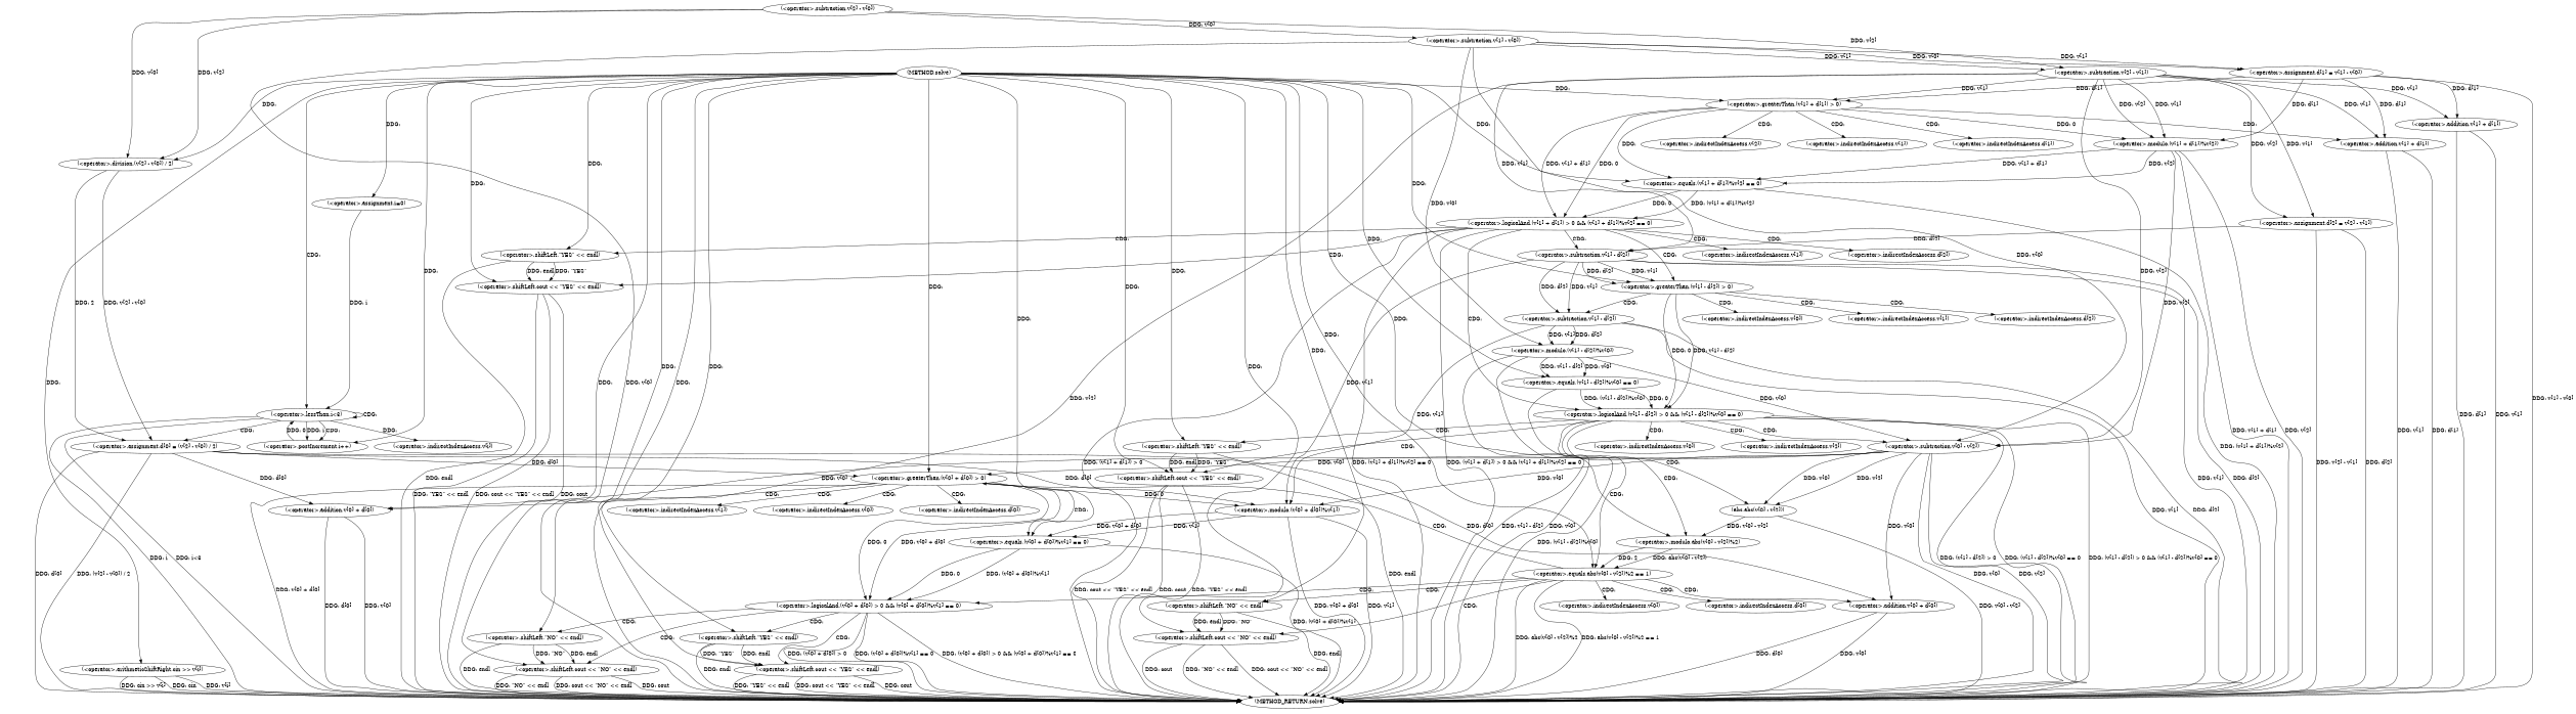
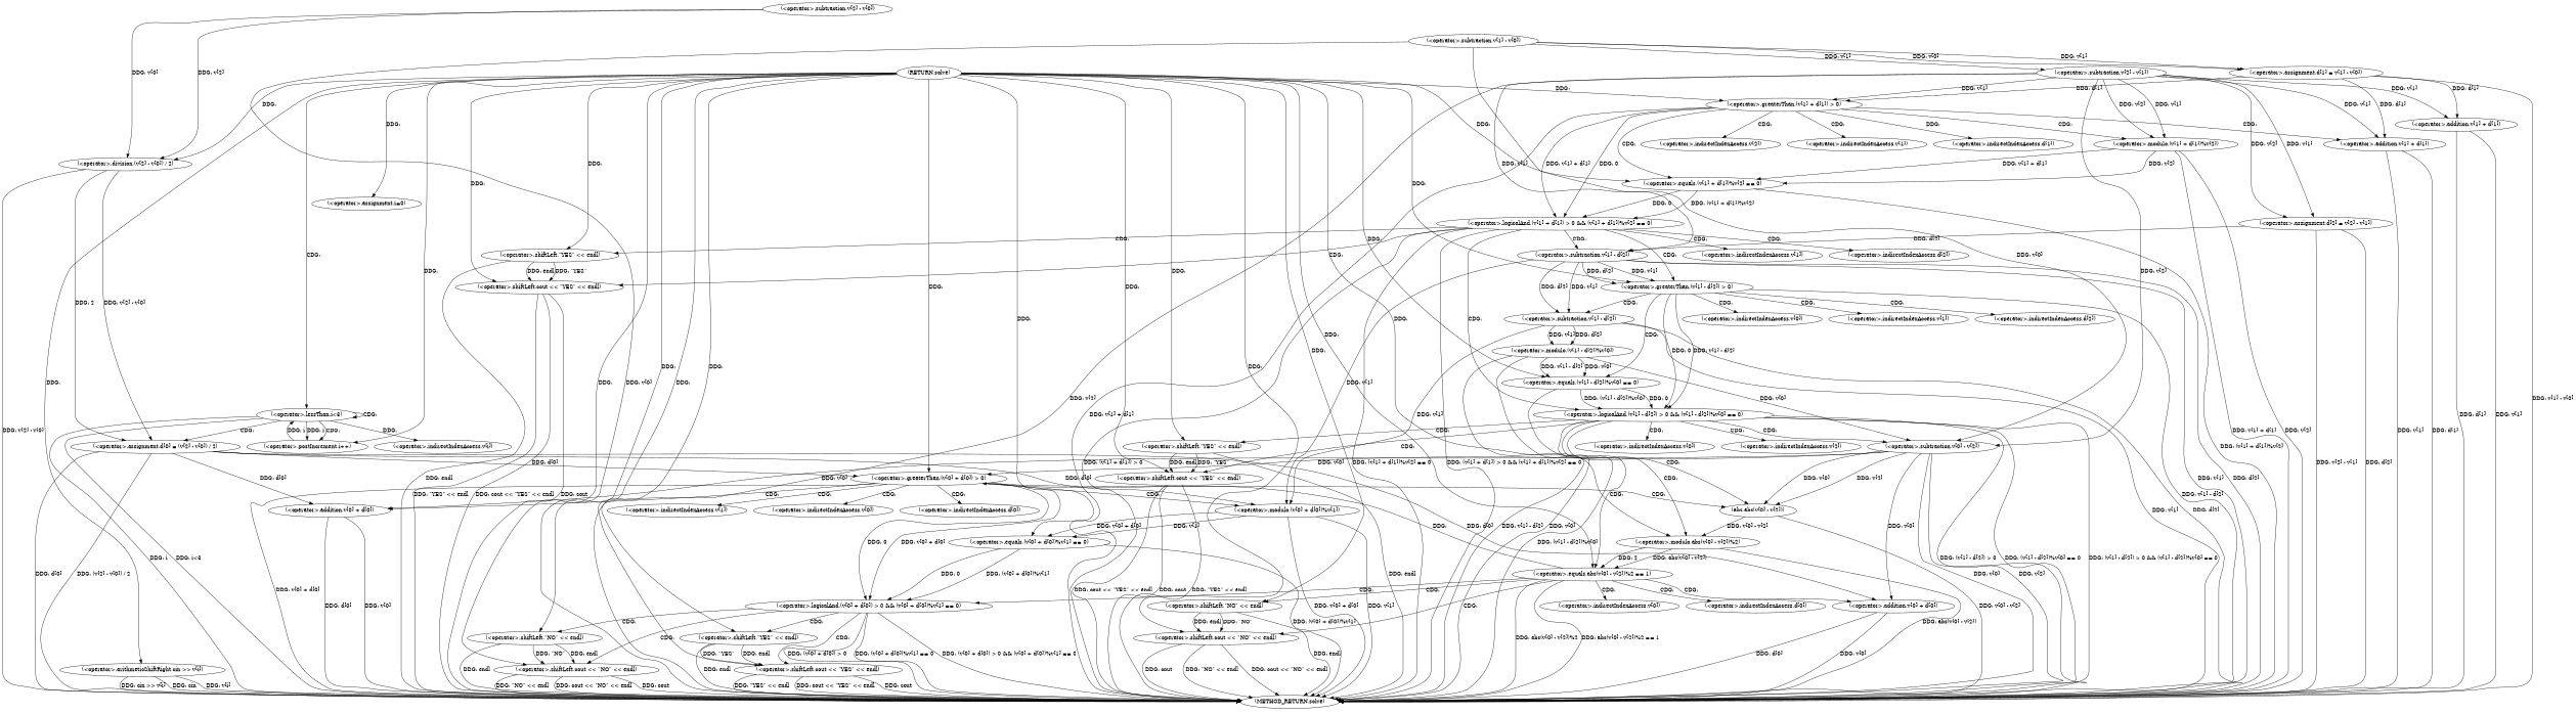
  digraph {
-   n1 [label="(METHOD,solve)"]
+   n1 [label="(RETURN,solve)"]
    n2 [label="(<operator>.assignment,i=0)"]
    n3 [label="(<operator>.lessThan,i<3)"]
    n4 [label="(<operator>.postIncrement,i++)"]
    n5 [label="(<operator>.arithmeticShiftRight,cin >> v[i])"]
    n6 [label="(<operator>.shiftLeft,cout << \"YES\" << endl)"]
    n7 [label="(<operator>.division,(v[2] - v[0]) / 2)"]
    n8 [label="(<operator>.greaterThan,(v[1] + d[1]) > 0)"]
    n9 [label="(<operator>.equals,(v[1] + d[1])%v[2] == 0)"]
    n10 [label="(<operator>.shiftLeft,\"YES\" << endl)"]
    n11 [label="(<operator>.shiftLeft,cout << \"YES\" << endl)"]
    n12 [label="(<operator>.greaterThan,(v[1] - d[2]) > 0)"]
    n13 [label="(<operator>.equals,(v[1] - d[2])%v[0] == 0)"]
    n14 [label="(<operator>.shiftLeft,\"YES\" << endl)"]
    n15 [label="(<operator>.equals,abs(v[0] - v[2])%2 == 1)"]
    n16 [label="(<operator>.shiftLeft,cout << \"NO\" << endl)"]
    n17 [label="(<operator>.modulo,abs(v[0] - v[2])%2)"]
    n18 [label="(<operator>.shiftLeft,\"NO\" << endl)"]
    n19 [label="(<operator>.shiftLeft,cout << \"YES\" << endl)"]
    n20 [label="(<operator>.shiftLeft,cout << \"NO\" << endl)"]
    n21 [label="(<operator>.greaterThan,(v[0] + d[0]) > 0)"]
    n22 [label="(<operator>.equals,(v[0] + d[0])%v[1] == 0)"]
    n23 [label="(<operator>.shiftLeft,\"YES\" << endl)"]
    n24 [label="(<operator>.shiftLeft,\"NO\" << endl)"]
    n25 [label="(METHOD_RETURN,solve)"]
    n26 [label="(<operator>.assignment,d[0] = (v[2] - v[0]) / 2)"]
    n27 [label="(<operator>.indirectIndexAccess,v[i])"]
    n28 [label="(<operator>.modulo,(v[1] + d[1])%v[2])"]
    n29 [label="(<operator>.addition,v[1] + d[1])"]
    n30 [label="(<operator>.logicalAnd,(v[1] + d[1]) > 0 && (v[1] + d[1])%v[2] == 0)"]
    n31 [label="(<operator>.indirectIndexAccess,v[2])"]
    n32 [label="(<operator>.indirectIndexAccess,v[1])"]
    n33 [label="(<operator>.indirectIndexAccess,d[1])"]
    n34 [label="(<operator>.logicalAnd,(v[1] - d[2]) > 0 && (v[1] - d[2])%v[0] == 0)"]
    n35 [label="(<operator>.subtraction,v[1] - d[2])"]
    n36 [label="(<operator>.indirectIndexAccess,v[0])"]
    n37 [label="(<operator>.indirectIndexAccess,v[1])"]
    n38 [label="(<operator>.indirectIndexAccess,d[2])"]
    n39 [label="(<operator>.addition,v[0] + d[0])"]
    n40 [label="(<operator>.logicalAnd,(v[0] + d[0]) > 0 && (v[0] + d[0])%v[1] == 0)"]
    n41 [label="(<operator>.indirectIndexAccess,v[0])"]
    n42 [label="(<operator>.indirectIndexAccess,d[0])"]
    n43 [label="(<operator>.modulo,(v[0] + d[0])%v[1])"]
    n44 [label="(<operator>.addition,v[0] + d[0])"]
    n45 [label="(<operator>.indirectIndexAccess,v[1])"]
    n46 [label="(<operator>.indirectIndexAccess,v[0])"]
    n47 [label="(<operator>.indirectIndexAccess,d[0])"]
    n48 [label="(<operator>.assignment,d[1] = v[1] - v[0])"]
    n49 [label="(<operator>.addition,v[1] + d[1])"]
    n50 [label="(<operator>.subtraction,v[0] - v[2])"]
    n51 [label="(<operator>.assignment,d[2] = v[2] - v[1])"]
    n52 [label="(<operator>.subtraction,v[1] - d[2])"]
    n53 [label="(<operator>.indirectIndexAccess,v[1])"]
    n54 [label="(<operator>.indirectIndexAccess,d[2])"]
    n55 [label="(abs,abs(v[0] - v[2]))"]
    n56 [label="(<operator>.indirectIndexAccess,v[0])"]
    n57 [label="(<operator>.indirectIndexAccess,v[2])"]
    n58 [label="(<operator>.subtraction,v[1] - v[0])"]
    n59 [label="(<operator>.subtraction,v[2] - v[1])"]
    n60 [label="(<operator>.modulo,(v[1] - d[2])%v[0])"]
    n61 [label="(<operator>.subtraction,v[2] - v[0])"]
    n1 -> n2 [label="DDG: "]
    n1 -> n3 [label="CDG: "]
    n1 -> n4 [label="DDG: "]
    n1 -> n5 [label="DDG: "]
    n1 -> n6 [label="DDG: "]
    n1 -> n7 [label="DDG: "]
    n1 -> n8 [label="DDG: "]
    n1 -> n9 [label="DDG: "]
    n1 -> n10 [label="DDG: "]
    n1 -> n11 [label="DDG: "]
    n1 -> n12 [label="DDG: "]
    n1 -> n13 [label="DDG: "]
    n1 -> n14 [label="DDG: "]
    n1 -> n15 [label="DDG: "]
    n1 -> n16 [label="DDG: "]
    n1 -> n17 [label="DDG: "]
    n1 -> n18 [label="DDG: "]
    n1 -> n19 [label="DDG: "]
    n1 -> n20 [label="DDG: "]
    n1 -> n21 [label="DDG: "]
    n1 -> n22 [label="DDG: "]
    n1 -> n23 [label="DDG: "]
    n1 -> n24 [label="DDG: "]
-   n2 -> n3 [label="DDG: i"]
    n3 -> n3 [label="CDG: "]
    n3 -> n4 [label="DDG: i"]
    n3 -> n4 [label="CDG: "]
    n3 -> n25 [label="DDG: i"]
    n3 -> n25 [label="DDG: i<3"]
    n3 -> n26 [label="CDG: "]
    n3 -> n27 [label="DDG: "]
-   n4 -> n3 [label="DDG: 0"]
+   n4 -> n3 [label="DDG: i"]
    n5 -> n25 [label="DDG: v[i]"]
    n5 -> n25 [label="DDG: cin >> v[i]"]
    n5 -> n25 [label="DDG: cin"]
    n6 -> n25 [label="DDG: cout"]
    n6 -> n25 [label="DDG: \"YES\" << endl"]
    n6 -> n25 [label="DDG: cout << \"YES\" << endl"]
+   n7 -> n25 [label="DDG: v[2] - v[0]"]
    n7 -> n26 [label="DDG: v[2] - v[0]"]
    n7 -> n26 [label="DDG: 2"]
-   n8 -> n9 [label="DDG: "]
-   n8 -> n28 [label="DDG: 0"]
+   n8 -> n9 [label="CDG: "]
+   n8 -> n25 [label="DDG: v[1] + d[1]"]
+   n8 -> n28 [label="CDG: "]
    n8 -> n29 [label="CDG: "]
    n8 -> n30 [label="DDG: 0"]
    n8 -> n30 [label="DDG: v[1] + d[1]"]
    n8 -> n31 [label="CDG: "]
    n8 -> n32 [label="CDG: "]
-   n8 -> n33 [label="CDG: "]
+   n8 -> n33 [label="DDG: "]
    n9 -> n25 [label="DDG: (v[1] + d[1])%v[2]"]
    n9 -> n30 [label="DDG: 0"]
    n9 -> n30 [label="DDG: (v[1] + d[1])%v[2]"]
    n10 -> n6 [label="DDG: endl"]
    n10 -> n6 [label="DDG: \"YES\""]
    n10 -> n25 [label="DDG: endl"]
    n11 -> n25 [label="DDG: cout"]
    n11 -> n25 [label="DDG: \"YES\" << endl"]
    n11 -> n25 [label="DDG: cout << \"YES\" << endl"]
+   n12 -> n13 [label="CDG: "]
+   n12 -> n25 [label="DDG: v[1] - d[2]"]
    n12 -> n34 [label="DDG: 0"]
    n12 -> n34 [label="DDG: v[1] - d[2]"]
    n12 -> n35 [label="CDG: "]
    n12 -> n36 [label="CDG: "]
    n12 -> n37 [label="CDG: "]
    n12 -> n38 [label="CDG: "]
    n13 -> n25 [label="DDG: (v[1] - d[2])%v[0]"]
    n13 -> n34 [label="DDG: (v[1] - d[2])%v[0]"]
    n13 -> n34 [label="DDG: 0"]
    n14 -> n11 [label="DDG: endl"]
    n14 -> n11 [label="DDG: \"YES\""]
    n14 -> n25 [label="DDG: endl"]
    n15 -> n16 [label="CDG: "]
    n15 -> n18 [label="CDG: "]
-   n15 -> n21 [label="CDG: "]
+   n15 -> n21 [label="DDG: "]
    n15 -> n25 [label="DDG: abs(v[0] - v[2])%2"]
    n15 -> n25 [label="DDG: abs(v[0] - v[2])%2 == 1"]
    n15 -> n39 [label="CDG: "]
    n15 -> n40 [label="CDG: "]
    n15 -> n41 [label="CDG: "]
    n15 -> n42 [label="CDG: "]
    n16 -> n25 [label="DDG: cout"]
    n16 -> n25 [label="DDG: \"NO\" << endl"]
    n16 -> n25 [label="DDG: cout << \"NO\" << endl"]
    n17 -> n15 [label="DDG: 2"]
    n17 -> n15 [label="DDG: abs(v[0] - v[2])"]
+   n17 -> n25 [label="DDG: abs(v[0] - v[2])"]
    n18 -> n16 [label="DDG: \"NO\""]
    n18 -> n16 [label="DDG: endl"]
    n18 -> n25 [label="DDG: endl"]
    n19 -> n25 [label="DDG: cout"]
    n19 -> n25 [label="DDG: \"YES\" << endl"]
    n19 -> n25 [label="DDG: cout << \"YES\" << endl"]
    n20 -> n25 [label="DDG: cout"]
    n20 -> n25 [label="DDG: \"NO\" << endl"]
    n20 -> n25 [label="DDG: cout << \"NO\" << endl"]
-   n21 -> n22 [label="CDG: "]
+   n21 -> n55 [label="CDG: "]
    n21 -> n25 [label="DDG: v[0] + d[0]"]
    n21 -> n40 [label="DDG: v[0] + d[0]"]
    n21 -> n40 [label="DDG: 0"]
-   n21 -> n43 [label="DDG: 0"]
+   n21 -> n43 [label="CDG: "]
    n21 -> n44 [label="CDG: "]
    n21 -> n45 [label="CDG: "]
    n21 -> n46 [label="CDG: "]
    n21 -> n47 [label="CDG: "]
    n22 -> n25 [label="DDG: (v[0] + d[0])%v[1]"]
    n22 -> n40 [label="DDG: (v[0] + d[0])%v[1]"]
    n22 -> n40 [label="DDG: 0"]
    n23 -> n19 [label="DDG: \"YES\""]
    n23 -> n19 [label="DDG: endl"]
    n23 -> n25 [label="DDG: endl"]
    n24 -> n20 [label="DDG: endl"]
    n24 -> n20 [label="DDG: \"NO\""]
    n24 -> n25 [label="DDG: endl"]
    n26 -> n21 [label="DDG: d[0]"]
    n26 -> n25 [label="DDG: d[0]"]
    n26 -> n25 [label="DDG: (v[2] - v[0]) / 2"]
    n26 -> n39 [label="DDG: d[0]"]
    n26 -> n43 [label="DDG: d[0]"]
    n26 -> n44 [label="DDG: d[0]"]
    n28 -> n9 [label="DDG: v[2]"]
    n28 -> n9 [label="DDG: v[1] + d[1]"]
    n28 -> n25 [label="DDG: v[1] + d[1]"]
    n28 -> n25 [label="DDG: v[2]"]
-   n28 -> n50 [label="DDG: v[2]"]
    n29 -> n25 [label="DDG: v[1]"]
    n29 -> n25 [label="DDG: d[1]"]
    n30 -> n6 [label="CDG: "]
    n30 -> n10 [label="CDG: "]
    n30 -> n12 [label="CDG: "]
    n30 -> n25 [label="DDG: (v[1] + d[1]) > 0"]
    n30 -> n25 [label="DDG: (v[1] + d[1])%v[2] == 0"]
    n30 -> n25 [label="DDG: (v[1] + d[1]) > 0 && (v[1] + d[1])%v[2] == 0"]
    n30 -> n34 [label="CDG: "]
    n30 -> n52 [label="CDG: "]
    n30 -> n53 [label="CDG: "]
    n30 -> n54 [label="CDG: "]
    n34 -> n11 [label="CDG: "]
    n34 -> n14 [label="CDG: "]
    n34 -> n15 [label="CDG: "]
    n34 -> n17 [label="CDG: "]
    n34 -> n25 [label="DDG: (v[1] - d[2]) > 0"]
    n34 -> n25 [label="DDG: (v[1] - d[2])%v[0] == 0"]
    n34 -> n25 [label="DDG: (v[1] - d[2]) > 0 && (v[1] - d[2])%v[0] == 0"]
    n34 -> n50 [label="CDG: "]
    n34 -> n55 [label="CDG: "]
    n34 -> n56 [label="CDG: "]
    n34 -> n57 [label="CDG: "]
    n35 -> n25 [label="DDG: v[1]"]
    n35 -> n25 [label="DDG: d[2]"]
    n35 -> n43 [label="DDG: v[1]"]
    n35 -> n60 [label="DDG: v[1]"]
    n35 -> n60 [label="DDG: d[2]"]
    n39 -> n25 [label="DDG: v[0]"]
    n39 -> n25 [label="DDG: d[0]"]
    n40 -> n19 [label="CDG: "]
    n40 -> n20 [label="CDG: "]
    n40 -> n23 [label="CDG: "]
    n40 -> n24 [label="CDG: "]
    n40 -> n25 [label="DDG: (v[0] + d[0]) > 0"]
    n40 -> n25 [label="DDG: (v[0] + d[0])%v[1] == 0"]
    n40 -> n25 [label="DDG: (v[0] + d[0]) > 0 && (v[0] + d[0])%v[1] == 0"]
    n43 -> n22 [label="DDG: v[1]"]
    n43 -> n22 [label="DDG: v[0] + d[0]"]
    n43 -> n25 [label="DDG: v[0] + d[0]"]
    n43 -> n25 [label="DDG: v[1]"]
    n44 -> n25 [label="DDG: v[0]"]
    n44 -> n25 [label="DDG: d[0]"]
    n48 -> n8 [label="DDG: d[1]"]
    n48 -> n25 [label="DDG: v[1] - v[0]"]
-   n48 -> n28 [label="DDG: d[1]"]
    n48 -> n29 [label="DDG: d[1]"]
    n48 -> n49 [label="DDG: d[1]"]
    n49 -> n25 [label="DDG: v[1]"]
    n49 -> n25 [label="DDG: d[1]"]
    n50 -> n21 [label="DDG: v[0]"]
    n50 -> n25 [label="DDG: v[0]"]
    n50 -> n25 [label="DDG: v[2]"]
    n50 -> n39 [label="DDG: v[0]"]
-   n50 -> n43 [label="DDG: v[0]"]
    n50 -> n44 [label="DDG: v[0]"]
    n50 -> n55 [label="DDG: v[0]"]
    n50 -> n55 [label="DDG: v[2]"]
    n51 -> n25 [label="DDG: d[2]"]
    n51 -> n25 [label="DDG: v[2] - v[1]"]
    n51 -> n52 [label="DDG: d[2]"]
    n52 -> n12 [label="DDG: d[2]"]
    n52 -> n12 [label="DDG: v[1]"]
    n52 -> n25 [label="DDG: v[1]"]
    n52 -> n25 [label="DDG: d[2]"]
    n52 -> n35 [label="DDG: v[1]"]
    n52 -> n35 [label="DDG: d[2]"]
    n52 -> n43 [label="DDG: v[1]"]
    n55 -> n17 [label="DDG: v[0] - v[2]"]
    n55 -> n25 [label="DDG: v[0] - v[2]"]
    n58 -> n25 [label="DDG: v[0]"]
    n58 -> n48 [label="DDG: v[1]"]
    n58 -> n48 [label="DDG: v[0]"]
    n58 -> n50 [label="DDG: v[0]"]
    n58 -> n59 [label="DDG: v[1]"]
-   n58 -> n60 [label="DDG: v[0]"]
    n59 -> n8 [label="DDG: v[1]"]
    n59 -> n25 [label="DDG: v[2]"]
    n59 -> n28 [label="DDG: v[1]"]
    n59 -> n28 [label="DDG: v[2]"]
    n59 -> n29 [label="DDG: v[1]"]
    n59 -> n49 [label="DDG: v[1]"]
    n59 -> n50 [label="DDG: v[2]"]
    n59 -> n51 [label="DDG: v[2]"]
    n59 -> n51 [label="DDG: v[1]"]
    n59 -> n52 [label="DDG: v[1]"]
    n60 -> n13 [label="DDG: v[0]"]
    n60 -> n13 [label="DDG: v[1] - d[2]"]
    n60 -> n25 [label="DDG: v[1] - d[2]"]
    n60 -> n25 [label="DDG: v[0]"]
    n60 -> n50 [label="DDG: v[0]"]
    n61 -> n7 [label="DDG: v[0]"]
    n61 -> n7 [label="DDG: v[2]"]
-   n61 -> n58 [label="DDG: v[0]"]
-   n61 -> n59 [label="DDG: v[2]"]
  }
